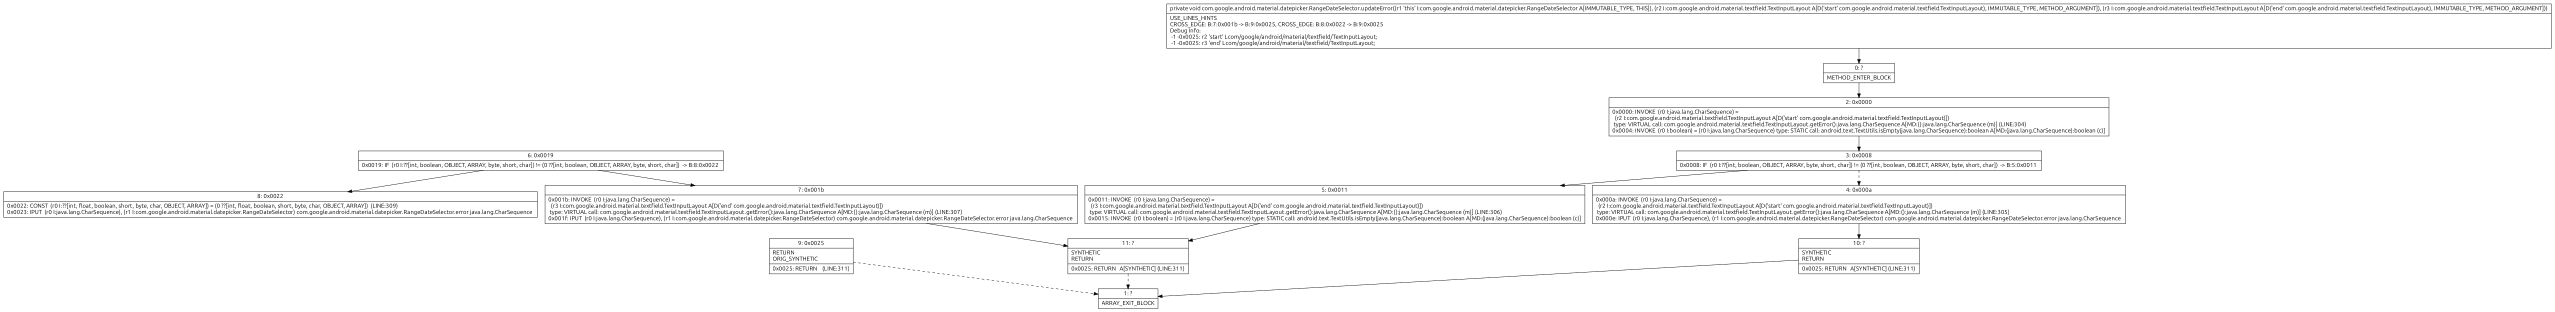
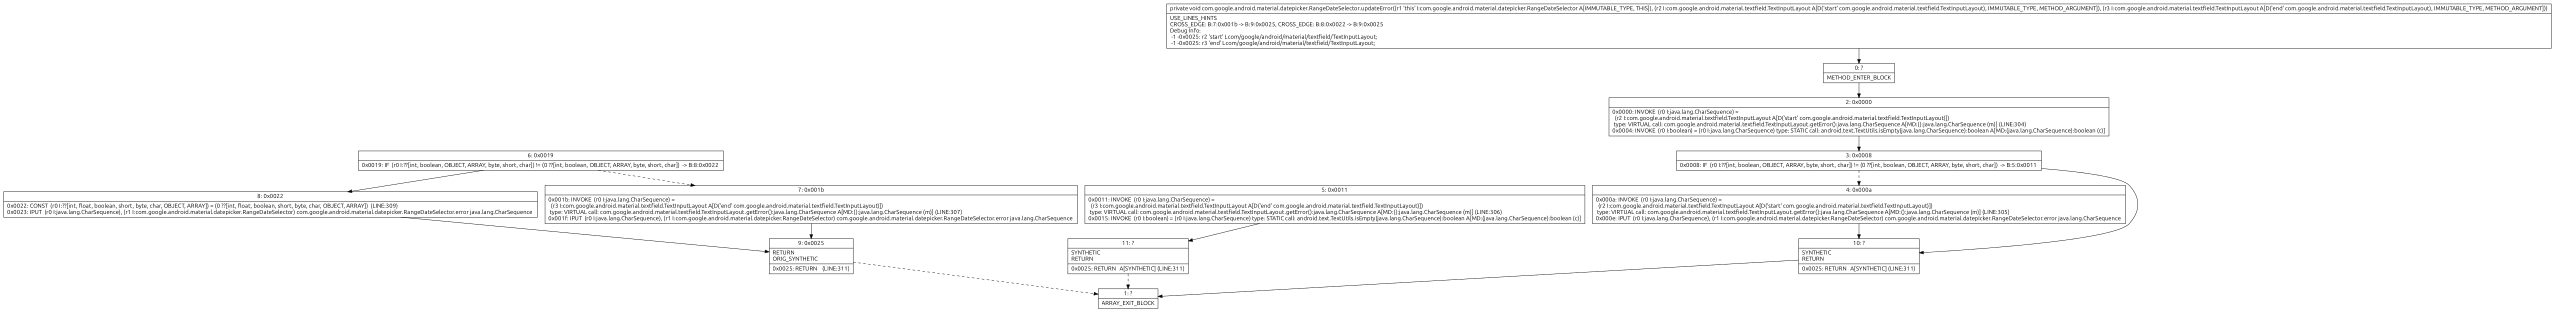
  digraph {
    fontname=Ubuntu
    node [fontname=Ubuntu shape=record]
    edge [fontname=Ubuntu]
    n1 [label="{0\:\ ?|METHOD_ENTER_BLOCK\l}"]
    n2 [label="{2\:\ 0x0000|0x0000: INVOKE  (r0 I:java.lang.CharSequence) = \l  (r2 I:com.google.android.material.textfield.TextInputLayout A[D('start' com.google.android.material.textfield.TextInputLayout)])\l type: VIRTUAL call: com.google.android.material.textfield.TextInputLayout.getError():java.lang.CharSequence A[MD:():java.lang.CharSequence (m)] (LINE:304)\l0x0004: INVOKE  (r0 I:boolean) = (r0 I:java.lang.CharSequence) type: STATIC call: android.text.TextUtils.isEmpty(java.lang.CharSequence):boolean A[MD:(java.lang.CharSequence):boolean (c)]\l}"]
    n3 [label="{3\:\ 0x0008|0x0008: IF  (r0 I:??[int, boolean, OBJECT, ARRAY, byte, short, char]) != (0 ??[int, boolean, OBJECT, ARRAY, byte, short, char])  \-\> B:5:0x0011 \l}"]
    n4 [label="{4\:\ 0x000a|0x000a: INVOKE  (r0 I:java.lang.CharSequence) = \l  (r2 I:com.google.android.material.textfield.TextInputLayout A[D('start' com.google.android.material.textfield.TextInputLayout)])\l type: VIRTUAL call: com.google.android.material.textfield.TextInputLayout.getError():java.lang.CharSequence A[MD:():java.lang.CharSequence (m)] (LINE:305)\l0x000e: IPUT  (r0 I:java.lang.CharSequence), (r1 I:com.google.android.material.datepicker.RangeDateSelector) com.google.android.material.datepicker.RangeDateSelector.error java.lang.CharSequence \l}"]
    n5 [label="{5\:\ 0x0011|0x0011: INVOKE  (r0 I:java.lang.CharSequence) = \l  (r3 I:com.google.android.material.textfield.TextInputLayout A[D('end' com.google.android.material.textfield.TextInputLayout)])\l type: VIRTUAL call: com.google.android.material.textfield.TextInputLayout.getError():java.lang.CharSequence A[MD:():java.lang.CharSequence (m)] (LINE:306)\l0x0015: INVOKE  (r0 I:boolean) = (r0 I:java.lang.CharSequence) type: STATIC call: android.text.TextUtils.isEmpty(java.lang.CharSequence):boolean A[MD:(java.lang.CharSequence):boolean (c)]\l}"]
    n6 [label="{10\:\ ?|SYNTHETIC\lRETURN\l|0x0025: RETURN   A[SYNTHETIC] (LINE:311)\l}"]
    n7 [label="{11\:\ ?|SYNTHETIC\lRETURN\l|0x0025: RETURN   A[SYNTHETIC] (LINE:311)\l}"]
    n8 [label="{1\:\ ?|ARRAY_EXIT_BLOCK\l}"]
    n9 [label="{6\:\ 0x0019|0x0019: IF  (r0 I:??[int, boolean, OBJECT, ARRAY, byte, short, char]) != (0 ??[int, boolean, OBJECT, ARRAY, byte, short, char])  \-\> B:8:0x0022 \l}"]
    n10 [label="{7\:\ 0x001b|0x001b: INVOKE  (r0 I:java.lang.CharSequence) = \l  (r3 I:com.google.android.material.textfield.TextInputLayout A[D('end' com.google.android.material.textfield.TextInputLayout)])\l type: VIRTUAL call: com.google.android.material.textfield.TextInputLayout.getError():java.lang.CharSequence A[MD:():java.lang.CharSequence (m)] (LINE:307)\l0x001f: IPUT  (r0 I:java.lang.CharSequence), (r1 I:com.google.android.material.datepicker.RangeDateSelector) com.google.android.material.datepicker.RangeDateSelector.error java.lang.CharSequence \l}"]
    n11 [label="{8\:\ 0x0022|0x0022: CONST  (r0 I:??[int, float, boolean, short, byte, char, OBJECT, ARRAY]) = (0 ??[int, float, boolean, short, byte, char, OBJECT, ARRAY])  (LINE:309)\l0x0023: IPUT  (r0 I:java.lang.CharSequence), (r1 I:com.google.android.material.datepicker.RangeDateSelector) com.google.android.material.datepicker.RangeDateSelector.error java.lang.CharSequence \l}"]
    n12 [label="{9\:\ 0x0025|RETURN\lORIG_SYNTHETIC\l|0x0025: RETURN    (LINE:311)\l}"]
    n13 [label="{private void com.google.android.material.datepicker.RangeDateSelector.updateError((r1 'this' I:com.google.android.material.datepicker.RangeDateSelector A[IMMUTABLE_TYPE, THIS]), (r2 I:com.google.android.material.textfield.TextInputLayout A[D('start' com.google.android.material.textfield.TextInputLayout), IMMUTABLE_TYPE, METHOD_ARGUMENT]), (r3 I:com.google.android.material.textfield.TextInputLayout A[D('end' com.google.android.material.textfield.TextInputLayout), IMMUTABLE_TYPE, METHOD_ARGUMENT]))  | USE_LINES_HINTS\lCROSS_EDGE: B:7:0x001b \-\> B:9:0x0025, CROSS_EDGE: B:8:0x0022 \-\> B:9:0x0025\lDebug Info:\l  \-1 \-0x0025: r2 'start' Lcom\/google\/android\/material\/textfield\/TextInputLayout;\l  \-1 \-0x0025: r3 'end' Lcom\/google\/android\/material\/textfield\/TextInputLayout;\l}"]
    n1 -> n2
    n2 -> n3
    n3 -> n4 [style=dashed]
-   n3 -> n5
+   n3 -> n6
    n4 -> n6
    n5 -> n7
    n6 -> n8
    n7 -> n8 [style=dashed]
-   n9 -> n10 [style=solid]
+   n9 -> n10 [style=dashed]
    n9 -> n11
-   n10 -> n7
+   n10 -> n12
+   n11 -> n12
    n12 -> n8 [style=dashed]
    n13 -> n1
  }
